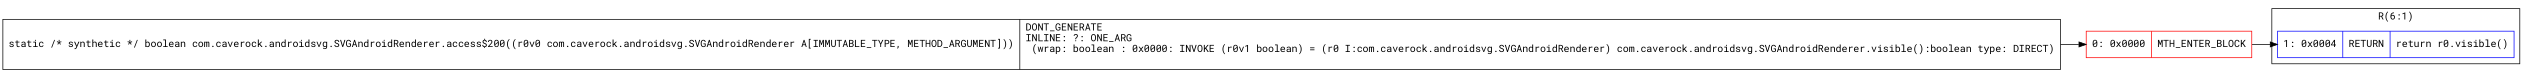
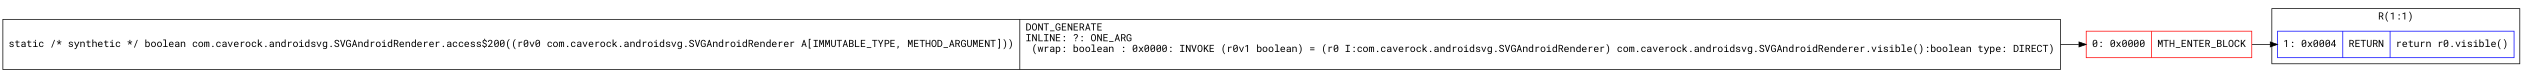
  digraph {
    rankdir=LR
    fontname="Roboto Mono"
    node [shape=record fontname="Roboto Mono"]
    edge [fontname="Roboto Mono"]
    n1 [color=blue label="{1\:\ 0x0004|RETURN\l|return r0.visible()\l}"]
    n2 [color=red label="{0\:\ 0x0000|MTH_ENTER_BLOCK\l}"]
    n3 [label="{static \/* synthetic *\/ boolean com.caverock.androidsvg.SVGAndroidRenderer.access$200((r0v0 com.caverock.androidsvg.SVGAndroidRenderer A[IMMUTABLE_TYPE, METHOD_ARGUMENT]))  | DONT_GENERATE\lINLINE: ?: ONE_ARG  \l  (wrap: boolean : 0x0000: INVOKE  (r0v1 boolean) = (r0 I:com.caverock.androidsvg.SVGAndroidRenderer) com.caverock.androidsvg.SVGAndroidRenderer.visible():boolean type: DIRECT)\l\l}"]
    subgraph cluster_1 {
-     label="R(6:1)"
+     label="R(1:1)"
      n1
    }
    n2 -> n1
    n3 -> n2
  }
